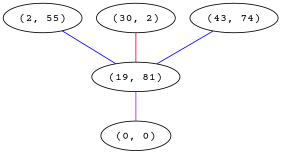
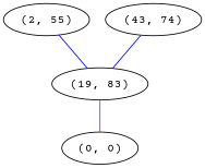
  graph {
    fontname="Courier Prime"
    node [fontname="Courier Prime"]
    edge [color=blue fontname="Courier Prime" weight=3]
    "(2, 55)"
-   "(19, 83)" [label="(19, 81)"]
-   "(30, 2)"
+   "(19, 83)"
    "(0, 0)"
    "(43, 74)"
    "(2, 55)" -- "(19, 83)"
    "(19, 83)" -- "(0, 0)" [color=purple weight=4]
-   "(30, 2)" -- "(19, 83)" [color=red weight=1]
    "(43, 74)" -- "(19, 83)"
  }
